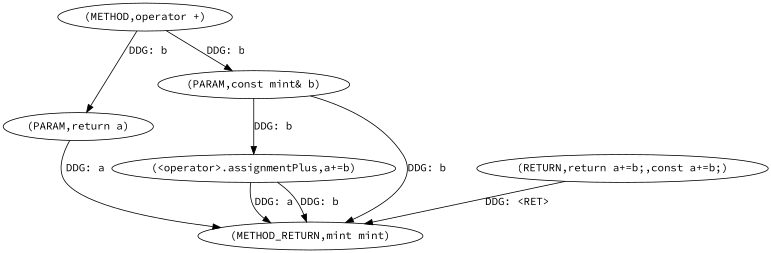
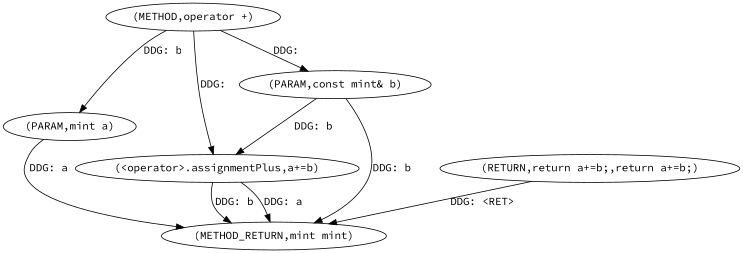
  digraph {
    fontname="Source Code Pro"
    node [fontname="Source Code Pro"]
    edge [fontname="Source Code Pro"]
    n1 [label="(METHOD,operator +)"]
-   n2 [label="(PARAM,return a)"]
+   n2 [label="(PARAM,mint a)"]
    n3 [label="(PARAM,const mint& b)"]
    n4 [label="(<operator>.assignmentPlus,a+=b)"]
    n5 [label="(METHOD_RETURN,mint mint)"]
-   n6 [label="(RETURN,return a+=b;,const a+=b;)"]
+   n6 [label="(RETURN,return a+=b;,return a+=b;)"]
    n1 -> n2 [label="DDG: b"]
-   n1 -> n3 [label="DDG: b"]
+   n1 -> n3 [label="DDG: "]
+   n1 -> n4 [label="DDG: "]
    n2 -> n5 [label="DDG: a"]
    n3 -> n4 [label="DDG: b"]
    n3 -> n5 [label="DDG: b"]
    n4 -> n5 [label="DDG: a"]
    n4 -> n5 [label="DDG: b"]
    n6 -> n5 [label="DDG: <RET>"]
  }
